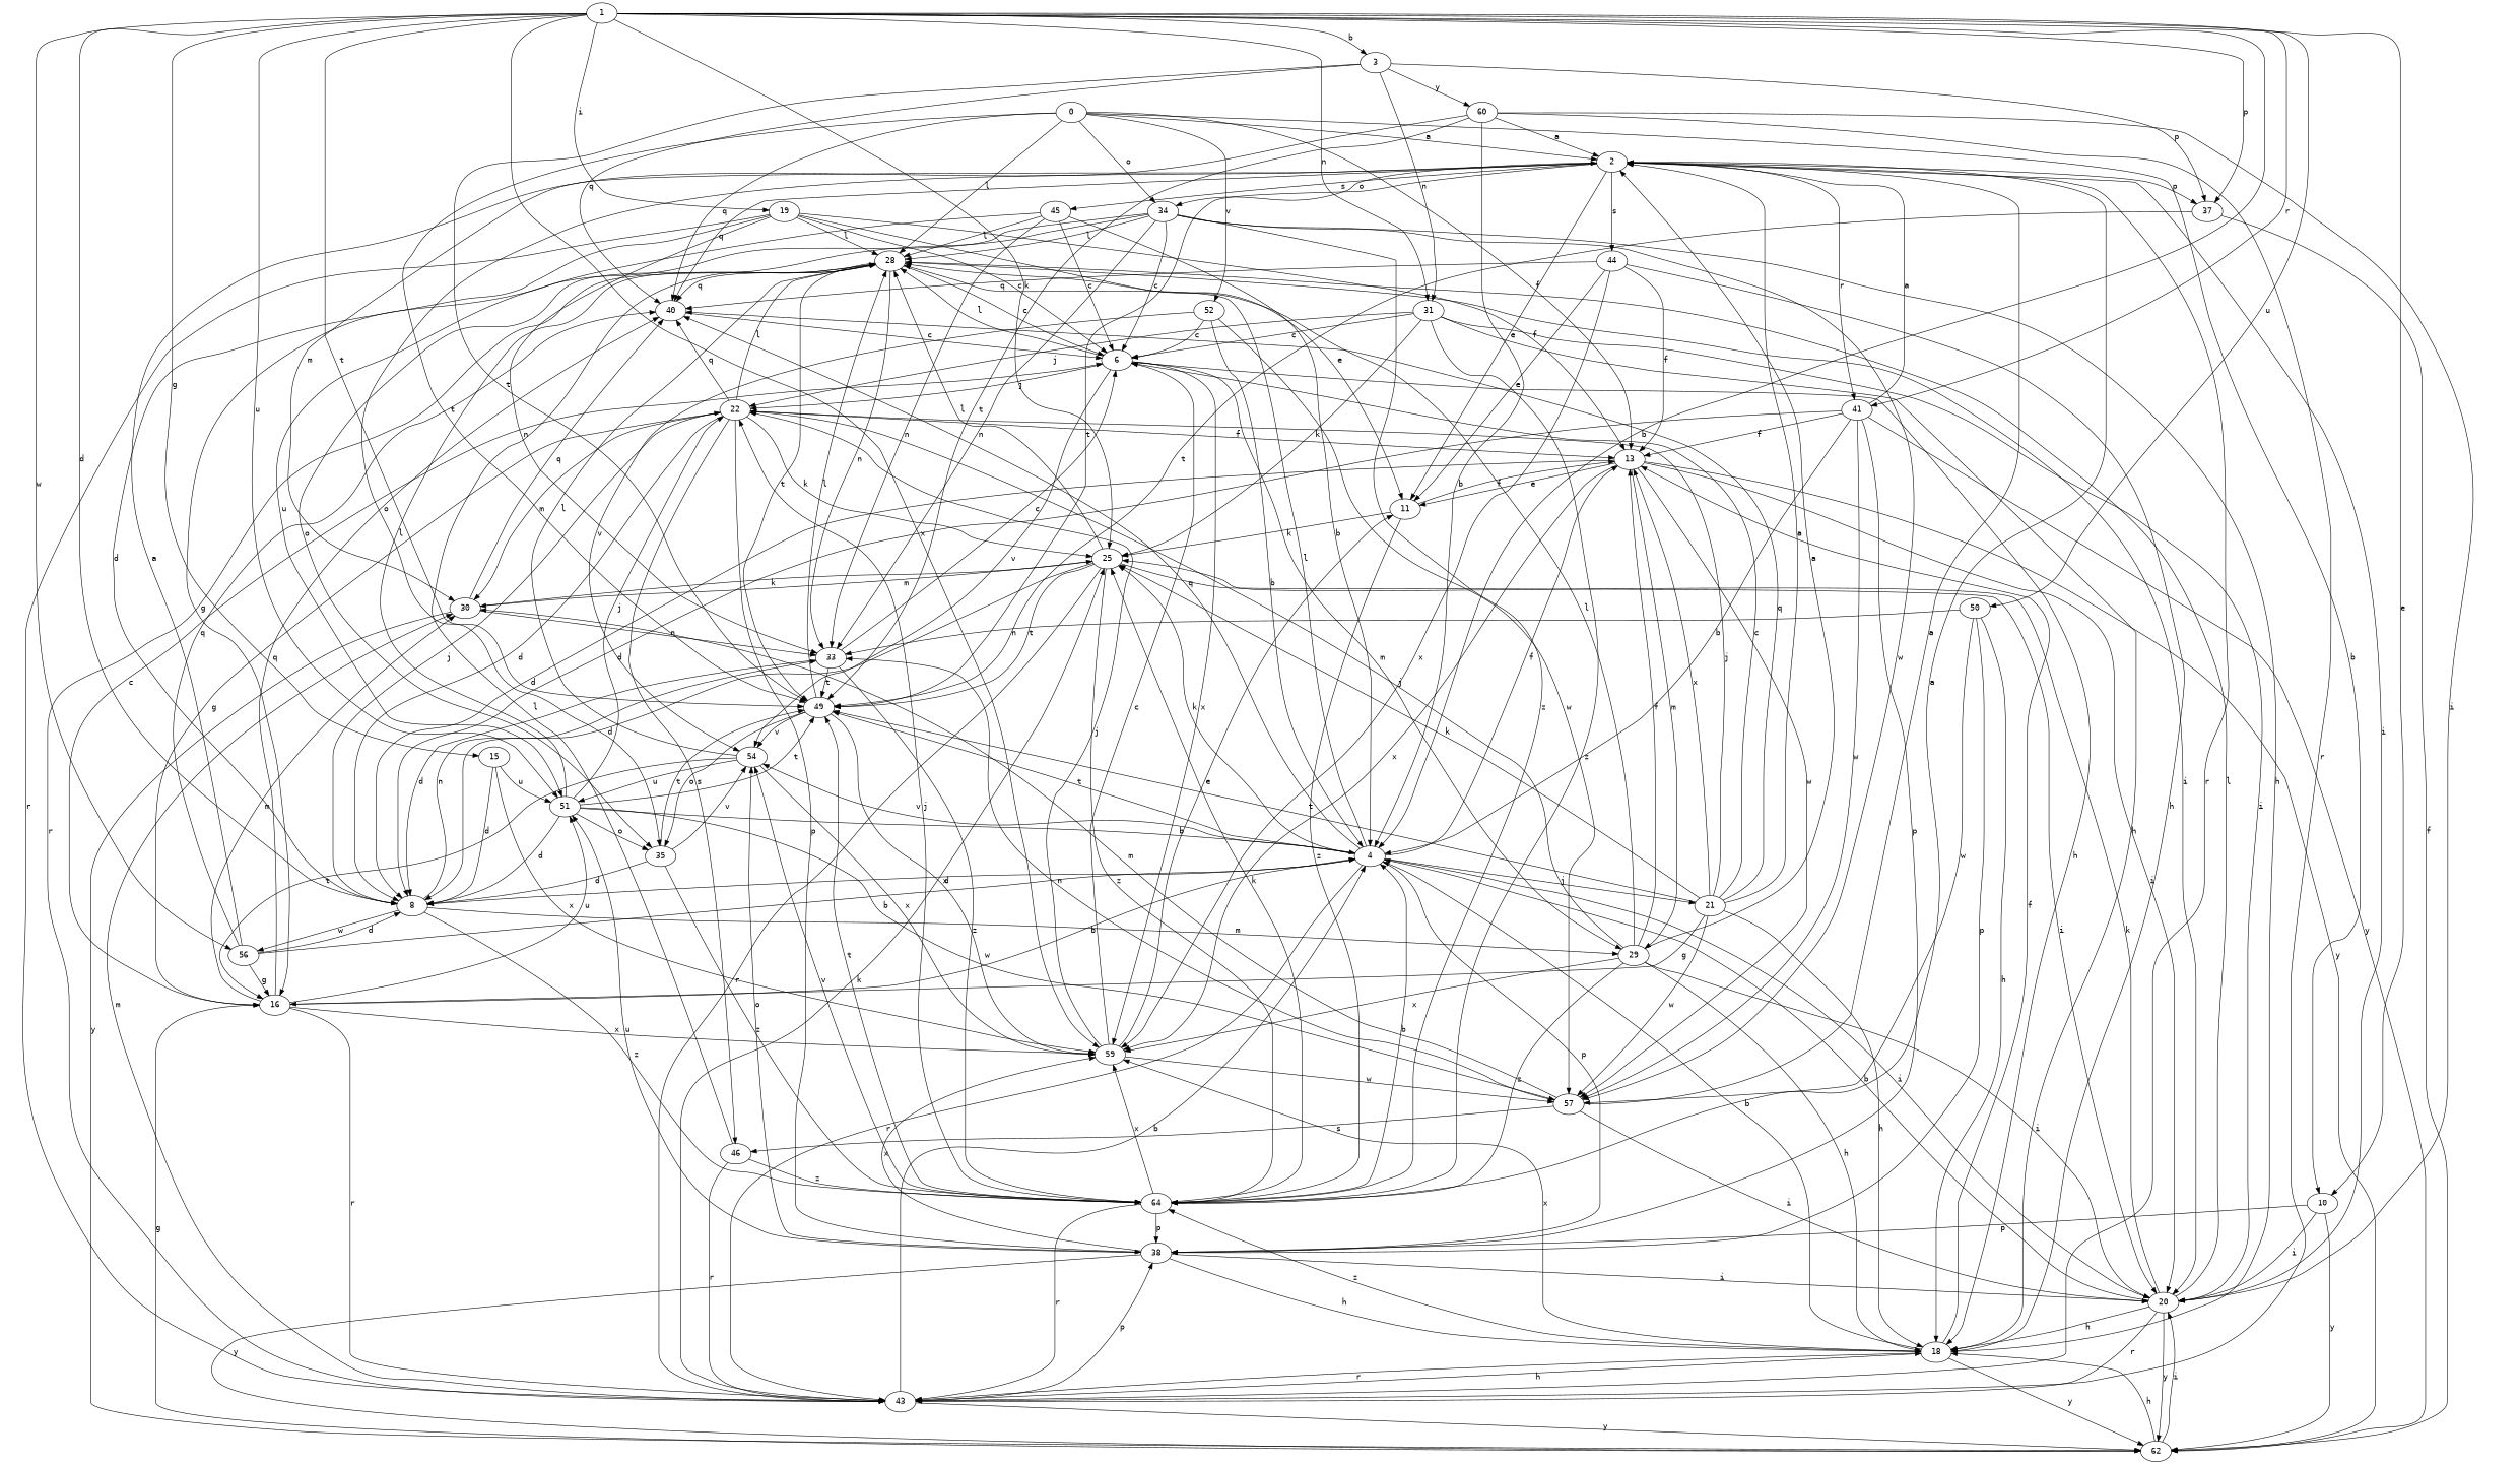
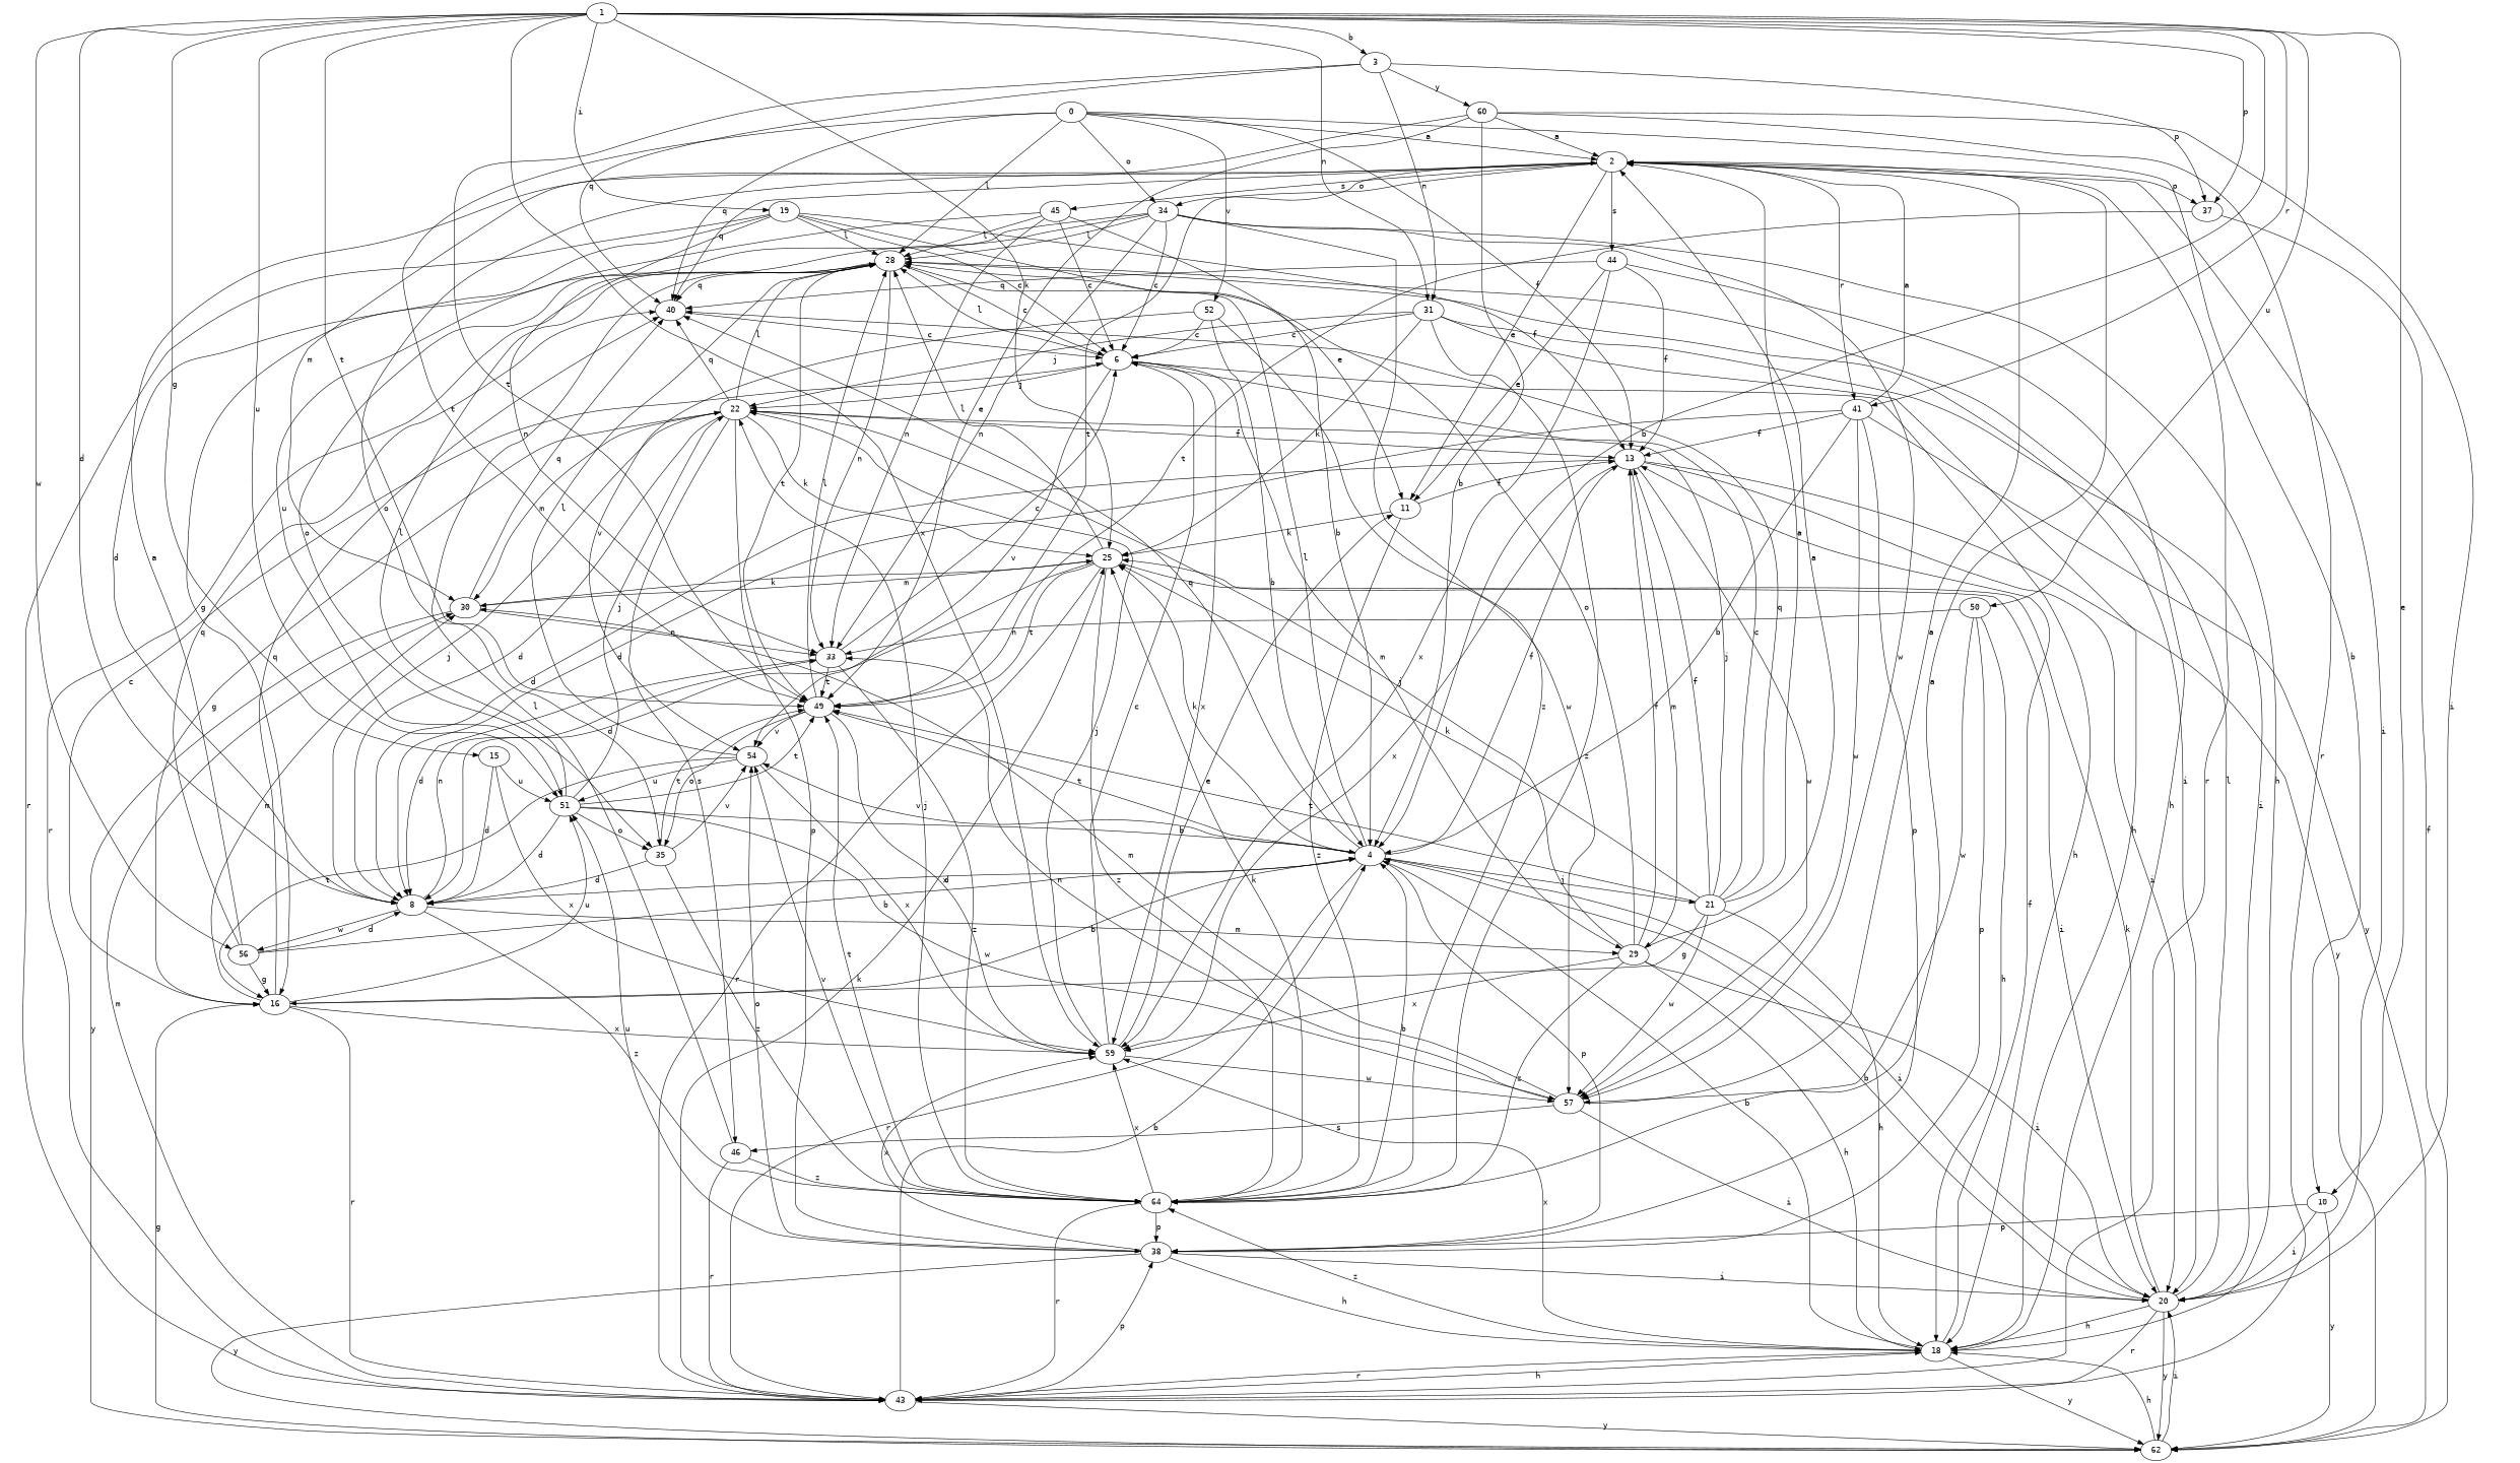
  strict digraph {
    fontname="DejaVu Sans Mono"
    node [fontname="DejaVu Sans Mono"]
    edge [fontname="DejaVu Sans Mono"]
    0
    2
    10
    13
    28
    34
    40
    49
    52
    37
    41
    11
    20
    35
    43
    44
    45
    38
    62
    8
    59
    29
    57
    6
    33
    18
    64
    16
    54
    4
    1
    3
    15
    19
    25
    31
    50
    51
    56
    60
    21
    22
    30
    46
    0 -> 2 [label=a]
    0 -> 10 [label=b]
    0 -> 13 [label=f]
    0 -> 28 [label=l]
    0 -> 34 [label=o]
    0 -> 40 [label=q]
    0 -> 49 [label=t]
    0 -> 52 [label=v]
    2 -> 34 [label=o]
    2 -> 40 [label=q]
    2 -> 49 [label=t]
    2 -> 37 [label=p]
    2 -> 41 [label=r]
    2 -> 11 [label=e]
    2 -> 20 [label=i]
    2 -> 35 [label=o]
    2 -> 43 [label=r]
    2 -> 44 [label=s]
    2 -> 45 [label=s]
    10 -> 20 [label=i]
    10 -> 38 [label=p]
    10 -> 62 [label=y]
-   13 -> 11 [label=e]
    13 -> 20 [label=i]
    13 -> 62 [label=y]
    13 -> 8 [label=d]
    13 -> 59 [label=x]
    13 -> 29 [label=m]
    13 -> 57 [label=w]
    28 -> 40 [label=q]
    28 -> 49 [label=t]
    28 -> 20 [label=i]
    28 -> 43 [label=r]
    28 -> 6 [label=c]
    28 -> 33 [label=n]
    34 -> 28 [label=l]
    34 -> 35 [label=o]
    34 -> 57 [label=w]
    34 -> 6 [label=c]
    34 -> 33 [label=n]
    34 -> 18 [label=h]
    34 -> 64 [label=z]
    34 -> 16 [label=g]
    40 -> 6 [label=c]
    49 -> 28 [label=l]
    49 -> 35 [label=o]
    49 -> 59 [label=x]
    49 -> 54 [label=v]
    52 -> 57 [label=w]
    52 -> 6 [label=c]
    52 -> 54 [label=v]
    52 -> 4 [label=b]
    37 -> 49 [label=t]
    37 -> 62 [label=f]
    41 -> 2 [label=a]
    41 -> 13 [label=f]
    41 -> 38 [label=p]
    41 -> 62 [label=y]
    41 -> 8 [label=d]
    41 -> 57 [label=w]
    41 -> 4 [label=b]
    11 -> 13 [label=f]
    11 -> 64 [label=z]
    11 -> 25 [label=k]
    20 -> 28 [label=l]
    20 -> 43 [label=r]
    20 -> 62 [label=y]
    20 -> 18 [label=h]
    20 -> 4 [label=b]
    20 -> 25 [label=k]
    35 -> 49 [label=t]
    35 -> 8 [label=d]
    35 -> 64 [label=z]
    35 -> 54 [label=v]
    43 -> 38 [label=p]
    43 -> 62 [label=y]
    43 -> 18 [label=h]
    43 -> 4 [label=b]
    43 -> 25 [label=k]
    43 -> 30 [label=m]
    44 -> 13 [label=f]
    44 -> 40 [label=q]
    44 -> 11 [label=e]
    44 -> 59 [label=x]
    44 -> 18 [label=h]
    45 -> 28 [label=l]
    45 -> 6 [label=c]
    45 -> 33 [label=n]
    45 -> 4 [label=b]
    45 -> 51 [label=u]
    38 -> 20 [label=i]
    38 -> 62 [label=y]
    38 -> 59 [label=x]
    38 -> 18 [label=h]
    38 -> 54 [label=o]
    38 -> 51 [label=u]
    62 -> 20 [label=i]
    62 -> 18 [label=h]
    62 -> 16 [label=g]
    8 -> 29 [label=m]
    8 -> 33 [label=n]
    8 -> 64 [label=z]
    8 -> 56 [label=w]
    8 -> 22 [label=j]
    59 -> 11 [label=e]
    59 -> 57 [label=w]
    59 -> 6 [label=c]
    59 -> 22 [label=j]
    29 -> 2 [label=a]
    29 -> 13 [label=f]
-   29 -> 28 [label=l]
+   29 -> 28 [label=o]
    29 -> 20 [label=i]
    29 -> 59 [label=x]
    29 -> 18 [label=h]
    29 -> 64 [label=z]
    29 -> 22 [label=j]
    57 -> 2 [label=a]
    57 -> 20 [label=i]
    57 -> 33 [label=n]
    57 -> 30 [label=m]
    57 -> 46 [label=s]
    6 -> 28 [label=l]
    6 -> 59 [label=x]
    6 -> 29 [label=m]
    6 -> 18 [label=h]
    6 -> 54 [label=v]
    6 -> 22 [label=j]
    33 -> 49 [label=t]
    33 -> 8 [label=d]
    33 -> 6 [label=c]
    33 -> 64 [label=z]
    18 -> 13 [label=f]
    18 -> 43 [label=r]
    18 -> 62 [label=y]
    18 -> 59 [label=x]
    18 -> 64 [label=z]
    18 -> 4 [label=b]
    64 -> 2 [label=a]
    64 -> 49 [label=t]
    64 -> 43 [label=r]
    64 -> 38 [label=p]
    64 -> 59 [label=x]
    64 -> 54 [label=v]
    64 -> 4 [label=b]
    64 -> 25 [label=k]
    64 -> 22 [label=j]
    16 -> 40 [label=q]
    16 -> 43 [label=r]
    16 -> 59 [label=x]
    16 -> 6 [label=c]
    16 -> 4 [label=b]
    16 -> 51 [label=u]
    16 -> 30 [label=m]
    54 -> 28 [label=l]
    54 -> 59 [label=x]
    54 -> 16 [label=t]
    54 -> 51 [label=u]
    4 -> 13 [label=f]
    4 -> 28 [label=l]
    4 -> 40 [label=q]
    4 -> 49 [label=t]
    4 -> 20 [label=i]
    4 -> 43 [label=r]
    4 -> 38 [label=p]
    4 -> 8 [label=d]
    4 -> 54 [label=v]
    4 -> 25 [label=k]
    4 -> 21 [label=j]
    1 -> 10 [label=e]
    1 -> 49 [label=t]
    1 -> 37 [label=p]
    1 -> 41 [label=r]
    1 -> 8 [label=d]
    1 -> 59 [label=x]
    1 -> 4 [label=b]
    1 -> 3 [label=b]
    1 -> 15 [label=g]
    1 -> 19 [label=i]
    1 -> 25 [label=k]
    1 -> 31 [label=n]
    1 -> 50 [label=u]
    1 -> 51 [label=u]
    1 -> 56 [label=w]
    3 -> 40 [label=q]
    3 -> 49 [label=t]
    3 -> 37 [label=p]
    3 -> 31 [label=n]
    3 -> 60 [label=y]
    15 -> 8 [label=d]
    15 -> 59 [label=x]
    15 -> 51 [label=u]
    19 -> 13 [label=f]
    19 -> 28 [label=l]
    19 -> 11 [label=e]
    19 -> 43 [label=r]
    19 -> 8 [label=d]
    19 -> 6 [label=c]
    19 -> 33 [label=n]
    25 -> 28 [label=l]
    25 -> 49 [label=t]
    25 -> 20 [label=i]
    25 -> 43 [label=r]
    25 -> 8 [label=d]
    25 -> 64 [label=z]
    25 -> 30 [label=m]
    31 -> 20 [label=i]
    31 -> 6 [label=c]
    31 -> 18 [label=h]
    31 -> 64 [label=z]
    31 -> 25 [label=k]
    31 -> 22 [label=j]
    50 -> 38 [label=p]
    50 -> 57 [label=w]
    50 -> 33 [label=n]
    50 -> 18 [label=h]
    51 -> 28 [label=l]
    51 -> 49 [label=t]
    51 -> 35 [label=o]
    51 -> 8 [label=d]
    51 -> 57 [label=w]
    51 -> 4 [label=b]
    51 -> 22 [label=j]
    56 -> 2 [label=a]
    56 -> 40 [label=q]
    56 -> 8 [label=d]
    56 -> 16 [label=g]
    56 -> 4 [label=b]
    60 -> 2 [label=a]
-   60 -> 49 [label=t]
+   60 -> 49 [label=e]
    60 -> 20 [label=i]
    60 -> 43 [label=r]
    60 -> 4 [label=b]
    60 -> 30 [label=m]
    21 -> 2 [label=a]
-   21 -> 13 [label=x]
+   21 -> 13 [label=f]
    21 -> 40 [label=q]
    21 -> 49 [label=t]
    21 -> 57 [label=w]
    21 -> 6 [label=c]
    21 -> 18 [label=h]
    21 -> 16 [label=g]
    21 -> 25 [label=k]
    21 -> 22 [label=j]
    22 -> 13 [label=f]
    22 -> 28 [label=l]
    22 -> 40 [label=q]
    22 -> 38 [label=p]
    22 -> 8 [label=d]
    22 -> 16 [label=g]
    22 -> 25 [label=k]
    22 -> 30 [label=m]
    22 -> 46 [label=s]
    30 -> 40 [label=q]
    30 -> 62 [label=y]
    30 -> 33 [label=n]
    30 -> 25 [label=k]
    46 -> 28 [label=l]
    46 -> 43 [label=r]
    46 -> 64 [label=z]
  }
